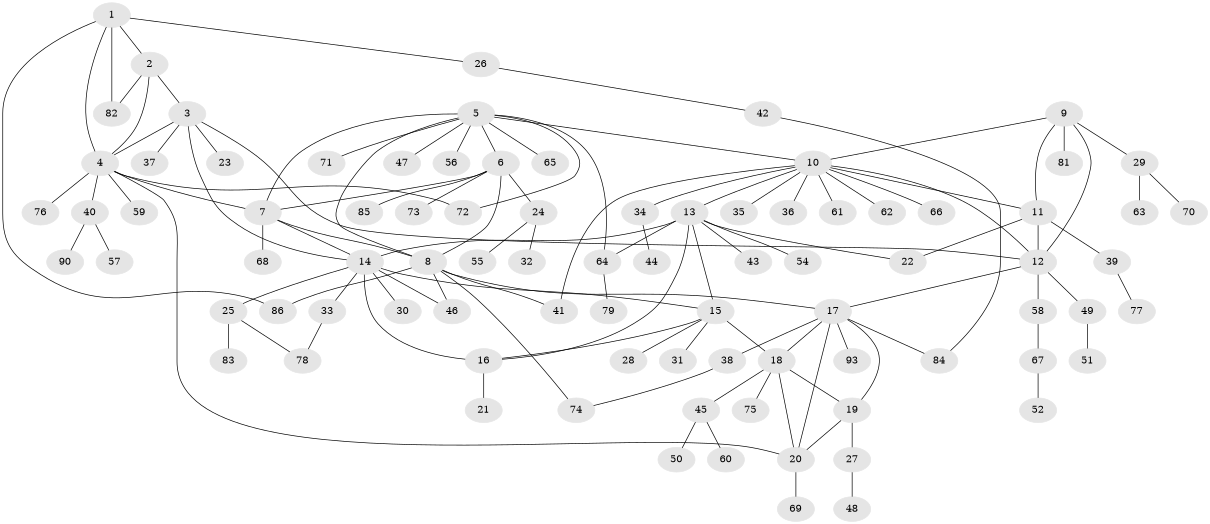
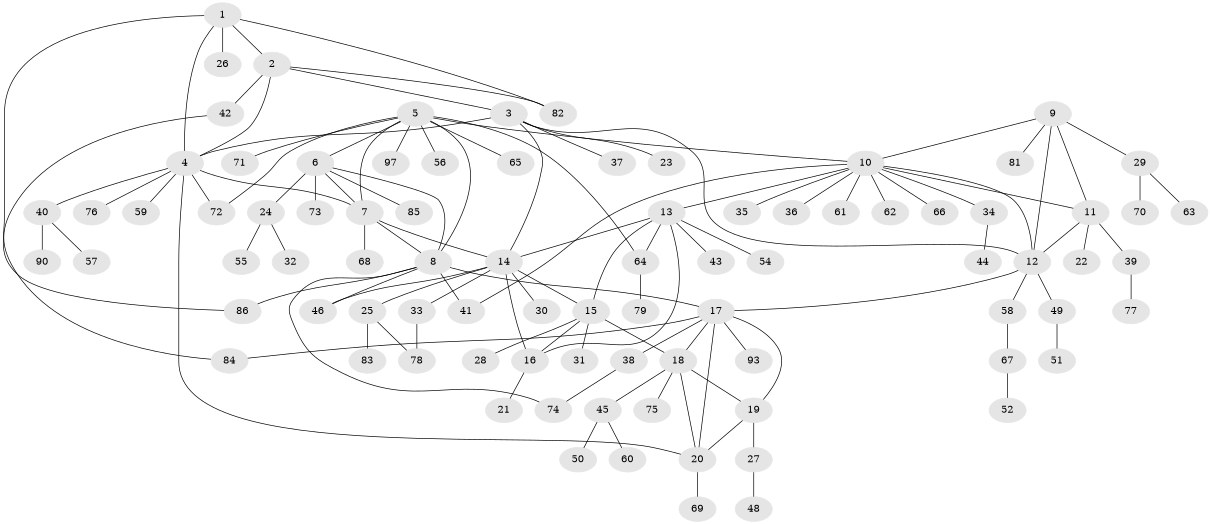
  graph {
    node [color=gray90 style=filled]
    1
    2
    4
    26
    86
    82
    3
    42
    12
    14
    23
    37
    7
    20
    40
    59
    72
    76
    84
    17
    49
    58
    46
    15
    16
    25
    30
    33
    8
    68
    69
    57
    n33 [label=90]
    5
    6
    10
-   47
+   47 [label=97]
    56
    64
    65
    71
    24
    73
    85
    41
    74
    11
    13
    34
    35
    36
    61
    62
    66
    79
    32
    55
    18
    19
    38
    n61 [label=93]
    9
    29
    81
    22
    39
    63
    70
    43
    54
    44
    51
    67
    28
    31
    21
    77
    78
    83
    45
    75
    27
    50
    60
    48
    52
    1 -- 2
    1 -- 4
    1 -- 26
    1 -- 86
    1 -- 82
    2 -- 4
    2 -- 82
    2 -- 3
-   26 -- 42
+   2 -- 42
    4 -- 7
    4 -- 20
    4 -- 40
    4 -- 59
    4 -- 72
    4 -- 76
    3 -- 4
    3 -- 12
    3 -- 14
    3 -- 23
    3 -- 37
    42 -- 84
    12 -- 17
    12 -- 49
    12 -- 58
    14 -- 46
    14 -- 15
    14 -- 16
    14 -- 25
    14 -- 30
    14 -- 33
    7 -- 14
    7 -- 8
    7 -- 68
    20 -- 69
    40 -- 57
    40 -- n33
    17 -- 20
    17 -- 84
    17 -- 18
    17 -- 19
    17 -- 38
    17 -- n61
    49 -- 51
    58 -- 67
    15 -- 16
    15 -- 18
    15 -- 28
    15 -- 31
    16 -- 21
    25 -- 78
    25 -- 83
    33 -- 78
    8 -- 86
    8 -- 17
    8 -- 46
    8 -- 41
    8 -- 74
    5 -- 7
    5 -- 72
    5 -- 8
    5 -- 6
    5 -- 10
    5 -- 47
    5 -- 56
    5 -- 64
    5 -- 65
    5 -- 71
    6 -- 7
    6 -- 8
    6 -- 24
    6 -- 73
    6 -- 85
    10 -- 12
    10 -- 41
    10 -- 11
    10 -- 13
    10 -- 34
    10 -- 35
    10 -- 36
    10 -- 61
    10 -- 62
    10 -- 66
    64 -- 79
    24 -- 32
    24 -- 55
    11 -- 12
    11 -- 22
    11 -- 39
    13 -- 14
    13 -- 15
    13 -- 16
    13 -- 64
-   13 -- 22
    13 -- 43
    13 -- 54
    34 -- 44
    18 -- 20
    18 -- 19
    18 -- 45
    18 -- 75
    19 -- 20
    19 -- 27
    38 -- 74
    9 -- 12
    9 -- 10
    9 -- 11
    9 -- 29
    9 -- 81
    29 -- 63
    29 -- 70
    39 -- 77
    67 -- 52
    45 -- 50
    45 -- 60
    27 -- 48
  }
